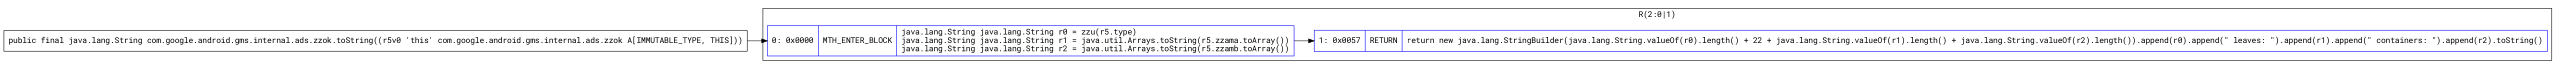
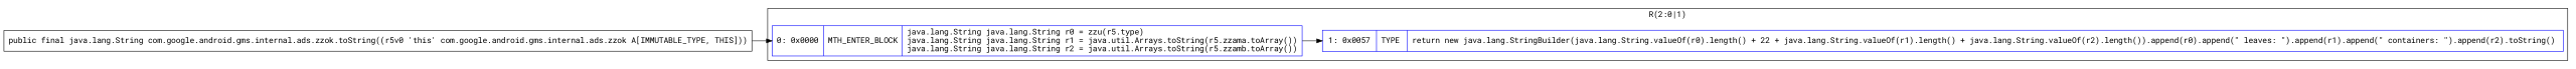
  digraph {
    rankdir=LR
    fontname="Roboto Mono"
    node [color=blue shape=record fontname="Roboto Mono"]
    edge [fontname="Roboto Mono"]
    n1 [label="{0\:\ 0x0000|MTH_ENTER_BLOCK\l|java.lang.String java.lang.String r0 = zzu(r5.type)\ljava.lang.String java.lang.String r1 = java.util.Arrays.toString(r5.zzama.toArray())\ljava.lang.String java.lang.String r2 = java.util.Arrays.toString(r5.zzamb.toArray())\l}"]
-   n2 [label="{1\:\ 0x0057|RETURN\l|return new java.lang.StringBuilder(java.lang.String.valueOf(r0).length() + 22 + java.lang.String.valueOf(r1).length() + java.lang.String.valueOf(r2).length()).append(r0).append(\" leaves: \").append(r1).append(\" containers: \").append(r2).toString()\l}"]
+   n2 [label="{1\:\ 0x0057|TYPE\l|return new java.lang.StringBuilder(java.lang.String.valueOf(r0).length() + 22 + java.lang.String.valueOf(r1).length() + java.lang.String.valueOf(r2).length()).append(r0).append(\" leaves: \").append(r1).append(\" containers: \").append(r2).toString()\l}"]
    n3 [label="{public final java.lang.String com.google.android.gms.internal.ads.zzok.toString((r5v0 'this' com.google.android.gms.internal.ads.zzok A[IMMUTABLE_TYPE, THIS])) }" color=""]
    subgraph cluster_1 {
      label="R(2:0|1)"
      n1
      n2
    }
    n1 -> n2
    n3 -> n1
  }
